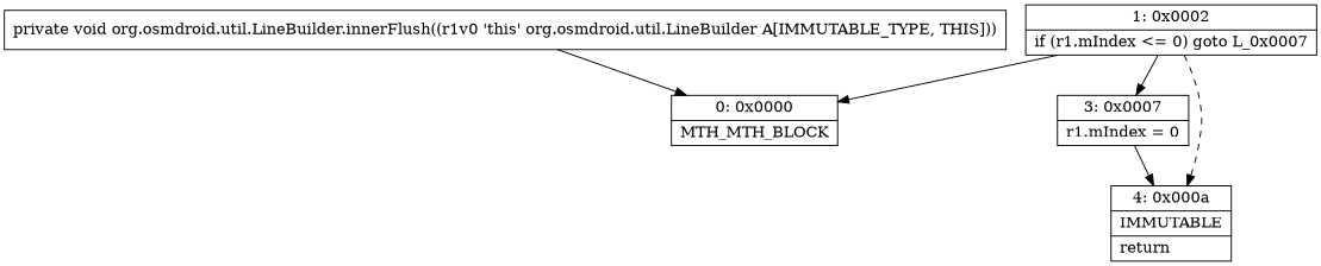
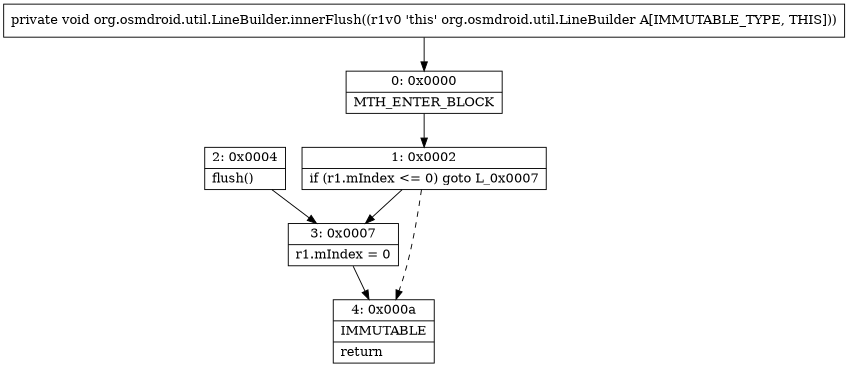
  digraph {
    node [shape=record]
-   n1 [label="{0\:\ 0x0000|MTH_MTH_BLOCK\l}"]
+   n1 [label="{0\:\ 0x0000|MTH_ENTER_BLOCK\l}"]
    n2 [label="{1\:\ 0x0002|if (r1.mIndex \<= 0) goto L_0x0007\l}"]
    n3 [label="{3\:\ 0x0007|r1.mIndex = 0\l}"]
    n4 [label="{4\:\ 0x000a|IMMUTABLE\l|return\l}"]
+   n5 [label="{2\:\ 0x0004|flush()\l}"]
    n6 [label="{private void org.osmdroid.util.LineBuilder.innerFlush((r1v0 'this' org.osmdroid.util.LineBuilder A[IMMUTABLE_TYPE, THIS])) }"]
-   n2 -> n1
+   n1 -> n2
    n2 -> n3
    n2 -> n4 [style=dashed]
    n3 -> n4
+   n5 -> n3
    n6 -> n1
  }
